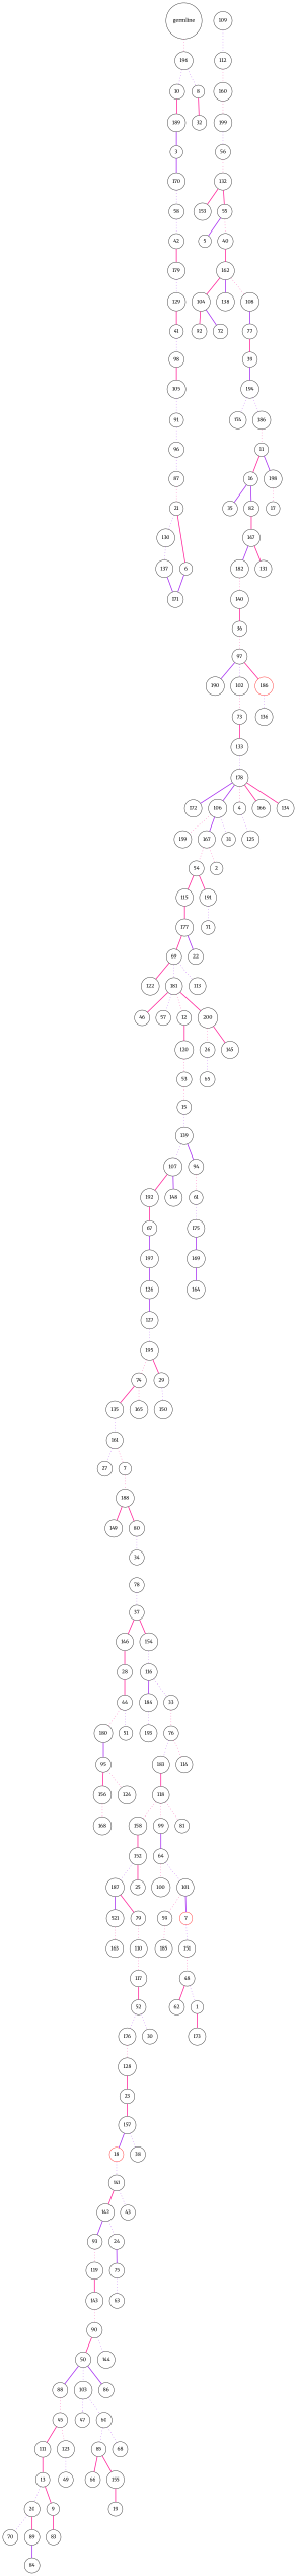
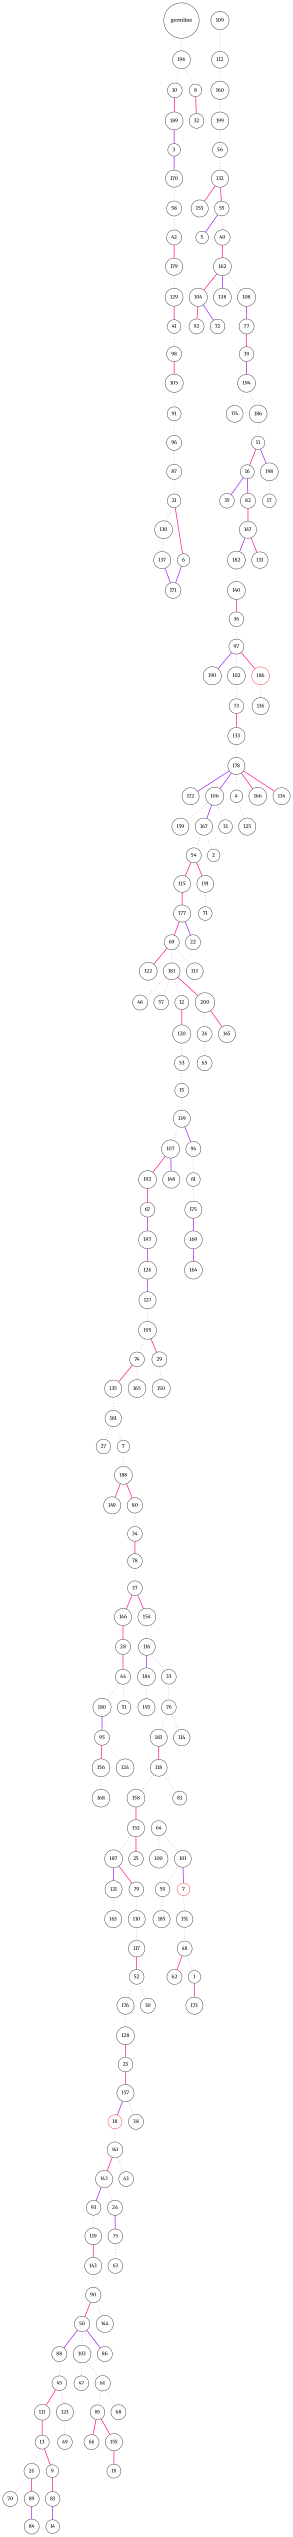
  graph {
    fontname=Merriweather
    rankdir=UD
    splines=line
    node [fontname=Merriweather shape=circle]
    edge [color=deeppink fontname=Merriweather style=dotted]
    n1 [label=germline]
    n2 [label=196]
    n3 [label=10]
    n4 [label=8]
    n5 [label=189]
    n6 [label=32]
    n7 [label=3]
    n8 [label=170]
    n9 [label=58]
    n10 [label=42]
    n11 [label=179]
    n12 [label=129]
    n13 [label=41]
    n14 [label=98]
    n15 [label=105]
    n16 [label=91]
    n17 [label=96]
    n18 [label=87]
    n19 [label=21]
    n20 [label=130]
    n21 [label=6]
    n22 [label=137]
    n23 [label=171]
    n24 [label=109]
    n25 [label=112]
    n26 [label=160]
    n27 [label=199]
    n28 [label=56]
    n29 [label=132]
    n30 [label=153]
    n31 [label=55]
    n32 [label=5]
    n33 [label=40]
    n34 [label=162]
    n35 [label=104]
    n36 [label=138]
    n37 [label=108]
    n38 [label=92]
    n39 [label=72]
    n40 [label=77]
    n41 [label=39]
    n42 [label=194]
    n43 [label=174]
    n44 [label=186]
    n45 [label=11]
    n46 [label=16]
    n47 [label=198]
    n48 [label=35]
    n49 [label=82]
    n50 [label=17]
    n51 [label=147]
    n52 [label=182]
    n53 [label=131]
    n54 [label=140]
    n55 [label=36]
    n56 [label=97]
    n57 [label=190]
    n58 [label=102]
    n59 [color=red label=186]
    n60 [label=73]
    n61 [label=136]
    n62 [label=133]
    n63 [label=178]
    n64 [label=172]
    n65 [label=106]
    n66 [label=4]
    n67 [label=166]
    n68 [label=134]
    n69 [label=159]
    n70 [label=167]
    n71 [label=31]
    n72 [label=125]
    n73 [label=54]
    n74 [label=2]
    n75 [label=115]
    n76 [label=191]
    n77 [label=177]
    n78 [label=71]
    n79 [label=69]
    n80 [label=22]
    n81 [label=122]
    n82 [label=181]
    n83 [label=113]
    n84 [label=46]
    n85 [label=57]
    n86 [label=12]
    n87 [label=200]
    n88 [label=120]
    n89 [label=26]
    n90 [label=145]
    n91 [label=53]
    n92 [label=15]
    n93 [label=139]
    n94 [label=107]
    n95 [label=94]
    n96 [label=192]
    n97 [label=148]
    n98 [label=61]
    n99 [label=67]
    n100 [label=197]
    n101 [label=126]
    n102 [label=127]
    n103 [label=195]
    n104 [label=74]
    n105 [label=29]
    n106 [label=135]
    n107 [label=165]
    n108 [label=150]
    n109 [label=161]
    n110 [label=27]
    n111 [label=7]
    n112 [label=188]
    n113 [label=149]
    n114 [label=80]
    n115 [label=34]
    n116 [label=78]
    n117 [label=37]
    n118 [label=146]
    n119 [label=154]
    n120 [label=28]
    n121 [label=116]
    n122 [label=44]
    n123 [label=180]
    n124 [label=51]
    n125 [label=95]
    n126 [label=156]
    n127 [label=124]
    n128 [label=168]
    n129 [label=184]
    n130 [label=33]
    n131 [label=193]
    n132 [label=76]
    n133 [label=183]
    n134 [label=114]
    n135 [label=118]
    n136 [label=158]
-   n137 [label=99]
    n138 [label=81]
    n139 [label=152]
    n140 [label=64]
    n141 [label=187]
    n142 [label=25]
-   n143 [label=521]
+   n143 [label=121]
    n144 [label=79]
    n145 [label=163]
    n146 [label=110]
    n147 [label=117]
    n148 [label=52]
    n149 [label=176]
    n150 [label=30]
    n151 [label=128]
    n152 [label=23]
    n153 [label=157]
    n154 [color=red label=18]
    n155 [label=38]
    n156 [label=141]
    n157 [label=142]
    n158 [label=43]
    n159 [label=93]
    n160 [label=24]
    n161 [label=119]
    n162 [label=75]
    n163 [label=143]
    n164 [label=90]
    n165 [label=50]
    n166 [label=144]
    n167 [label=88]
    n168 [label=103]
    n169 [label=86]
    n170 [label=45]
    n171 [label=47]
    n172 [label=60]
    n173 [label=111]
    n174 [label=123]
    n175 [label=13]
    n176 [label=49]
    n177 [label=20]
    n178 [label=9]
    n179 [label=70]
    n180 [label=89]
    n181 [label=83]
    n182 [label=84]
+   n183 [label=14]
    n184 [label=85]
    n185 [label=68]
    n186 [label=66]
    n187 [label=155]
    n188 [label=19]
    n189 [label=63]
    n190 [label=100]
    n191 [label=101]
    n192 [label=59]
    n193 [color=red label=7]
    n194 [label=185]
    n195 [label=151]
    n196 [label=48]
    n197 [label=62]
    n198 [label=1]
    n199 [label=173]
    n200 [label=175]
    n201 [label=169]
    n202 [label=164]
    n203 [label=65]
    n1 -- n2
    n2 -- n3 [color=purple]
    n2 -- n4 [color=purple]
    n3 -- n5 [style=bold]
    n4 -- n6 [style=bold]
    n5 -- n7 [color=purple style=bold]
    n7 -- n8 [color=purple style=bold]
    n8 -- n9 [color=purple]
    n9 -- n10 [color=purple]
    n10 -- n11 [style=bold]
    n11 -- n12 [color=purple]
    n12 -- n13 [style=bold]
    n13 -- n14 [color=purple]
    n14 -- n15 [style=bold]
    n15 -- n16 [color=purple]
    n16 -- n17 [color=purple]
    n17 -- n18 [color=purple]
    n18 -- n19
    n19 -- n20 [color=purple]
    n19 -- n21 [style=bold]
    n20 -- n22 [color=purple]
    n21 -- n23 [color=purple style=bold]
    n22 -- n23 [color=purple style=bold]
    n24 -- n25 [color=purple]
    n25 -- n26
    n26 -- n27
    n27 -- n28 [color=purple]
    n28 -- n29
    n29 -- n30 [style=bold]
    n29 -- n31 [style=bold]
    n31 -- n32 [color=purple style=bold]
    n31 -- n33
    n33 -- n34 [style=bold]
    n34 -- n35 [style=bold]
    n34 -- n36 [color=purple style=bold]
    n34 -- n37
    n35 -- n38 [style=bold]
    n35 -- n39 [color=purple style=bold]
    n37 -- n40 [color=purple style=bold]
    n40 -- n41 [style=bold]
    n41 -- n42 [color=purple style=bold]
    n42 -- n43 [color=purple]
    n42 -- n44 [color=purple]
    n44 -- n45
    n45 -- n46 [style=bold]
    n45 -- n47 [color=purple style=bold]
    n46 -- n48 [color=purple style=bold]
    n46 -- n49 [color=purple style=bold]
    n47 -- n50
    n49 -- n51 [style=bold]
    n51 -- n52 [color=purple style=bold]
    n51 -- n53 [style=bold]
    n52 -- n54
    n54 -- n55 [style=bold]
    n55 -- n56
    n56 -- n57 [color=purple style=bold]
    n56 -- n58 [color=purple]
    n56 -- n59 [style=bold]
    n58 -- n60
    n59 -- n61 [color=purple]
    n60 -- n62 [style=bold]
    n62 -- n63 [color=purple]
    n63 -- n64 [color=purple style=bold]
    n63 -- n65 [color=purple style=bold]
    n63 -- n66
    n63 -- n67 [style=bold]
    n63 -- n68 [style=bold]
    n65 -- n69
    n65 -- n70 [color=purple style=bold]
    n65 -- n71 [color=purple]
    n66 -- n72 [color=purple]
    n70 -- n73
    n70 -- n74
    n73 -- n75 [style=bold]
    n73 -- n76 [style=bold]
    n75 -- n77 [style=bold]
    n76 -- n78 [color=purple]
    n77 -- n79 [style=bold]
    n77 -- n80 [color=purple style=bold]
    n79 -- n81 [style=bold]
    n79 -- n82 [color=purple]
    n79 -- n83 [color=purple]
-   n82 -- n84 [style=bold]
+   n82 -- n84
    n82 -- n85 [color=purple]
    n82 -- n86
    n82 -- n87 [style=bold]
    n86 -- n88 [style=bold]
    n87 -- n89
    n87 -- n90 [style=bold]
    n88 -- n91
    n89 -- n203 [color=purple]
    n91 -- n92
    n92 -- n93 [color=purple]
    n93 -- n94 [color=purple]
    n93 -- n95 [color=purple style=bold]
    n94 -- n96 [style=bold]
    n94 -- n97 [color=purple style=bold]
    n95 -- n98
    n96 -- n99 [style=bold]
    n98 -- n200 [color=purple]
    n99 -- n100 [color=purple style=bold]
    n100 -- n101 [color=purple style=bold]
    n101 -- n102 [color=purple style=bold]
    n102 -- n103 [color=purple]
    n103 -- n104
    n103 -- n105 [style=bold]
    n104 -- n106 [style=bold]
    n104 -- n107
    n105 -- n108 [color=purple]
    n106 -- n109 [color=purple]
    n109 -- n110 [color=purple]
    n109 -- n111
    n111 -- n112
    n112 -- n113 [style=bold]
    n112 -- n114 [style=bold]
    n114 -- n115 [color=purple]
+   n115 -- n116 [style=bold]
    n116 -- n117 [color=purple]
    n117 -- n118 [style=bold]
    n117 -- n119 [style=bold]
    n118 -- n120 [style=bold]
    n119 -- n121 [color=purple]
    n120 -- n122 [style=bold]
    n121 -- n129 [color=purple style=bold]
    n121 -- n130 [color=purple]
    n122 -- n123
    n122 -- n124 [color=purple]
    n123 -- n125 [color=purple style=bold]
    n125 -- n126 [style=bold]
    n125 -- n127
    n126 -- n128
    n129 -- n131 [color=purple]
    n130 -- n132
    n132 -- n133 [color=purple]
    n132 -- n134
    n133 -- n135 [style=bold]
    n135 -- n136
-   n135 -- n137
    n135 -- n138
    n136 -- n139 [style=bold]
-   n137 -- n140 [color=purple style=bold]
    n139 -- n141 [color=purple]
    n139 -- n142 [style=bold]
    n140 -- n190
    n140 -- n191 [color=purple]
    n141 -- n143 [color=purple style=bold]
    n141 -- n144 [style=bold]
    n143 -- n145
    n144 -- n146
    n146 -- n147
    n147 -- n148 [style=bold]
    n148 -- n149 [color=purple]
    n148 -- n150 [color=purple]
    n149 -- n151
    n151 -- n152 [style=bold]
    n152 -- n153 [style=bold]
    n153 -- n154 [color=purple style=bold]
    n153 -- n155 [color=purple]
    n154 -- n156 [color=purple]
    n156 -- n157 [style=bold]
    n156 -- n158 [color=purple]
    n157 -- n159 [color=purple style=bold]
    n157 -- n160 [color=purple]
    n159 -- n161
    n160 -- n162 [color=purple style=bold]
    n161 -- n163 [style=bold]
    n162 -- n189 [color=purple]
    n163 -- n164
    n164 -- n165 [style=bold]
    n164 -- n166 [color=purple]
    n165 -- n167 [color=purple style=bold]
    n165 -- n168 [color=purple]
    n165 -- n169 [color=purple style=bold]
    n167 -- n170
    n168 -- n171 [color=purple]
    n168 -- n172 [color=purple]
    n170 -- n173 [style=bold]
    n170 -- n174
    n172 -- n184 [color=purple]
    n172 -- n185 [color=purple]
    n173 -- n175 [style=bold]
    n174 -- n176 [color=purple]
    n175 -- n177 [color=purple]
    n175 -- n178 [style=bold]
    n177 -- n179 [color=purple]
    n177 -- n180 [style=bold]
    n178 -- n181 [style=bold]
    n180 -- n182 [color=purple style=bold]
+   n181 -- n183 [color=purple style=bold]
    n184 -- n186 [style=bold]
    n184 -- n187 [style=bold]
    n187 -- n188 [style=bold]
    n191 -- n192
    n191 -- n193 [color=purple style=bold]
    n192 -- n194
    n193 -- n195 [color=purple]
    n195 -- n196
    n196 -- n197 [style=bold]
    n196 -- n198 [color=purple]
    n198 -- n199 [style=bold]
    n200 -- n201 [color=purple style=bold]
    n201 -- n202 [color=purple style=bold]
  }
